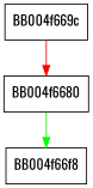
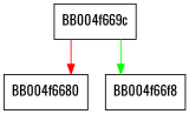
  digraph {
    fontname=Oswald
    splines=ortho
    node [fontname=Oswald shape=box]
    edge [fontname=Oswald]
    BB004f6680
    BB004f66f8
    BB004f669c
-   BB004f6680 -> BB004f66f8 [color=green]
+   BB004f669c -> BB004f66f8 [color=green]
    BB004f669c -> BB004f6680 [color=red]
  }
